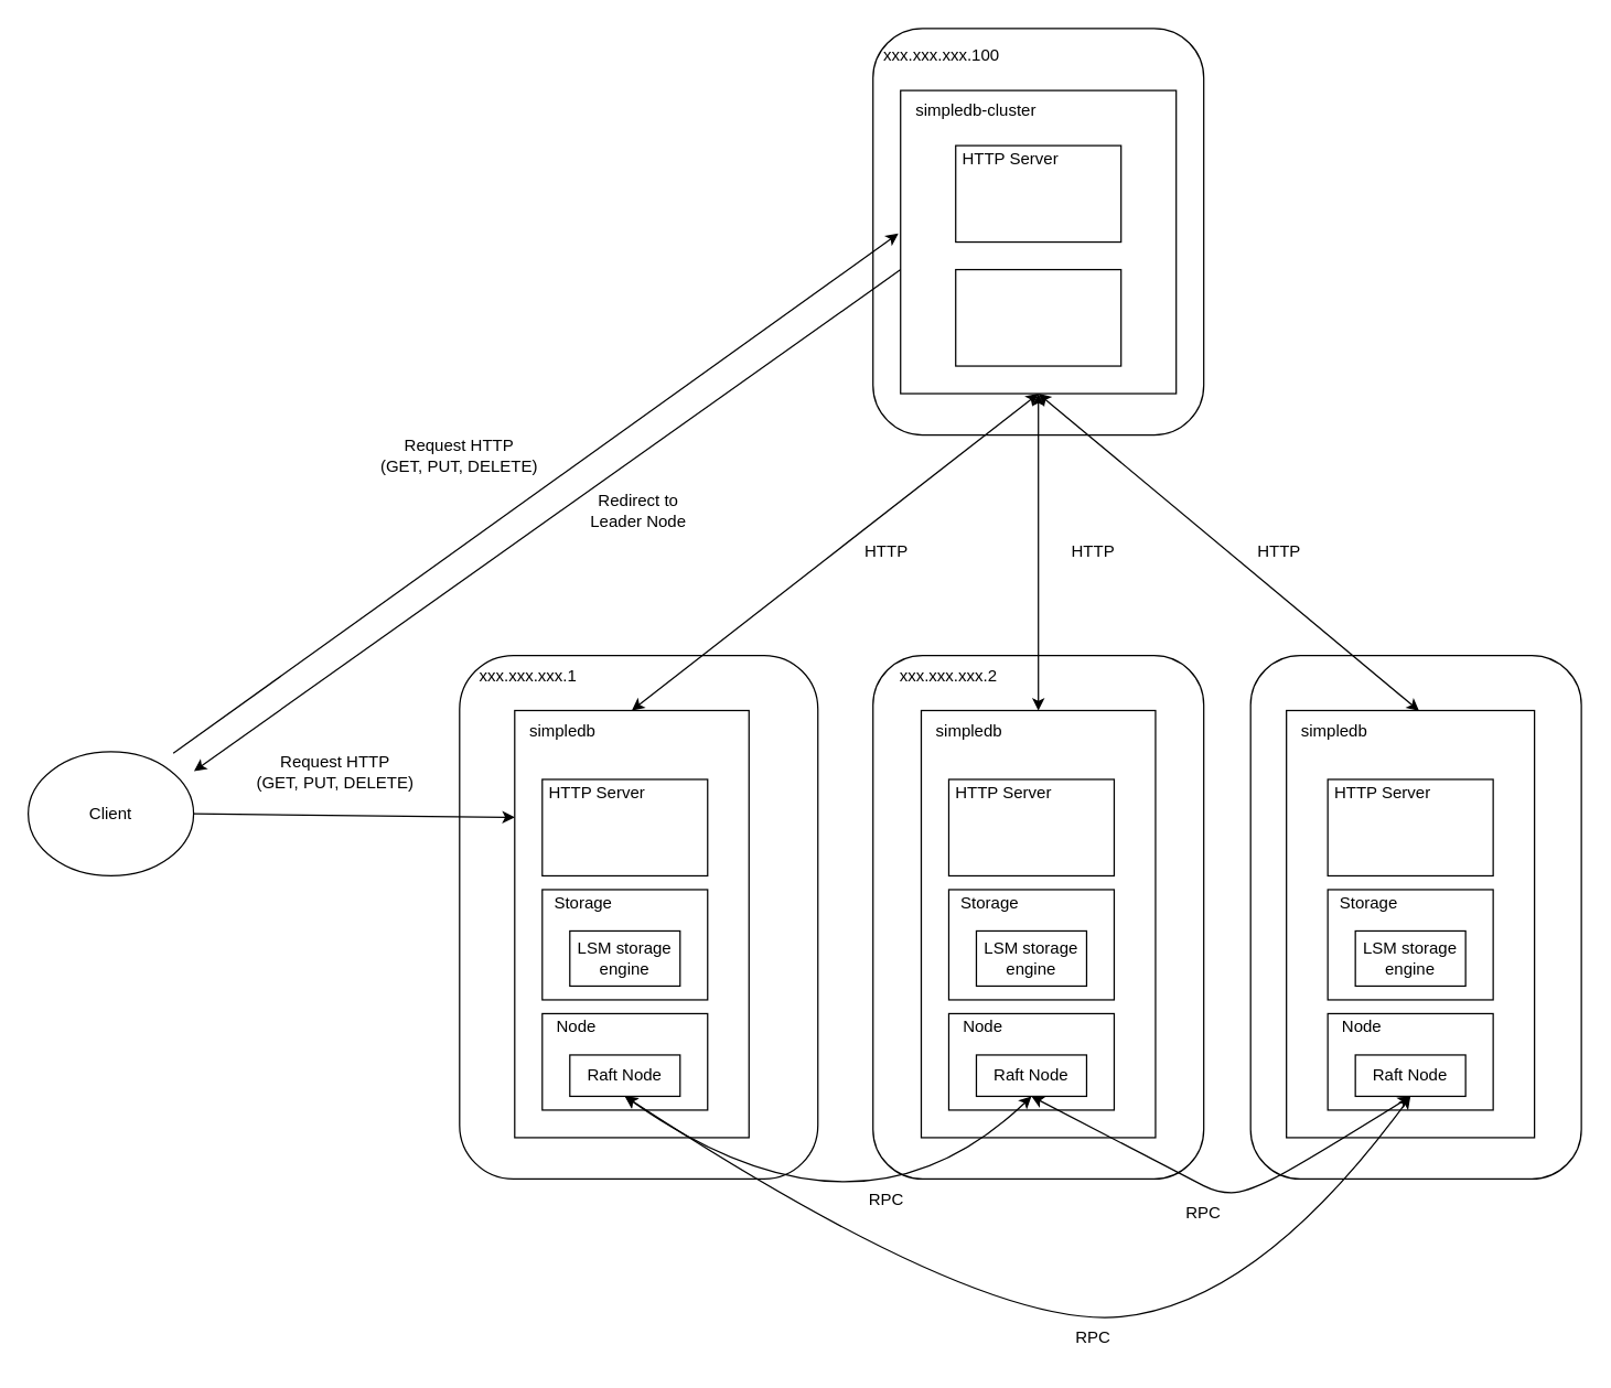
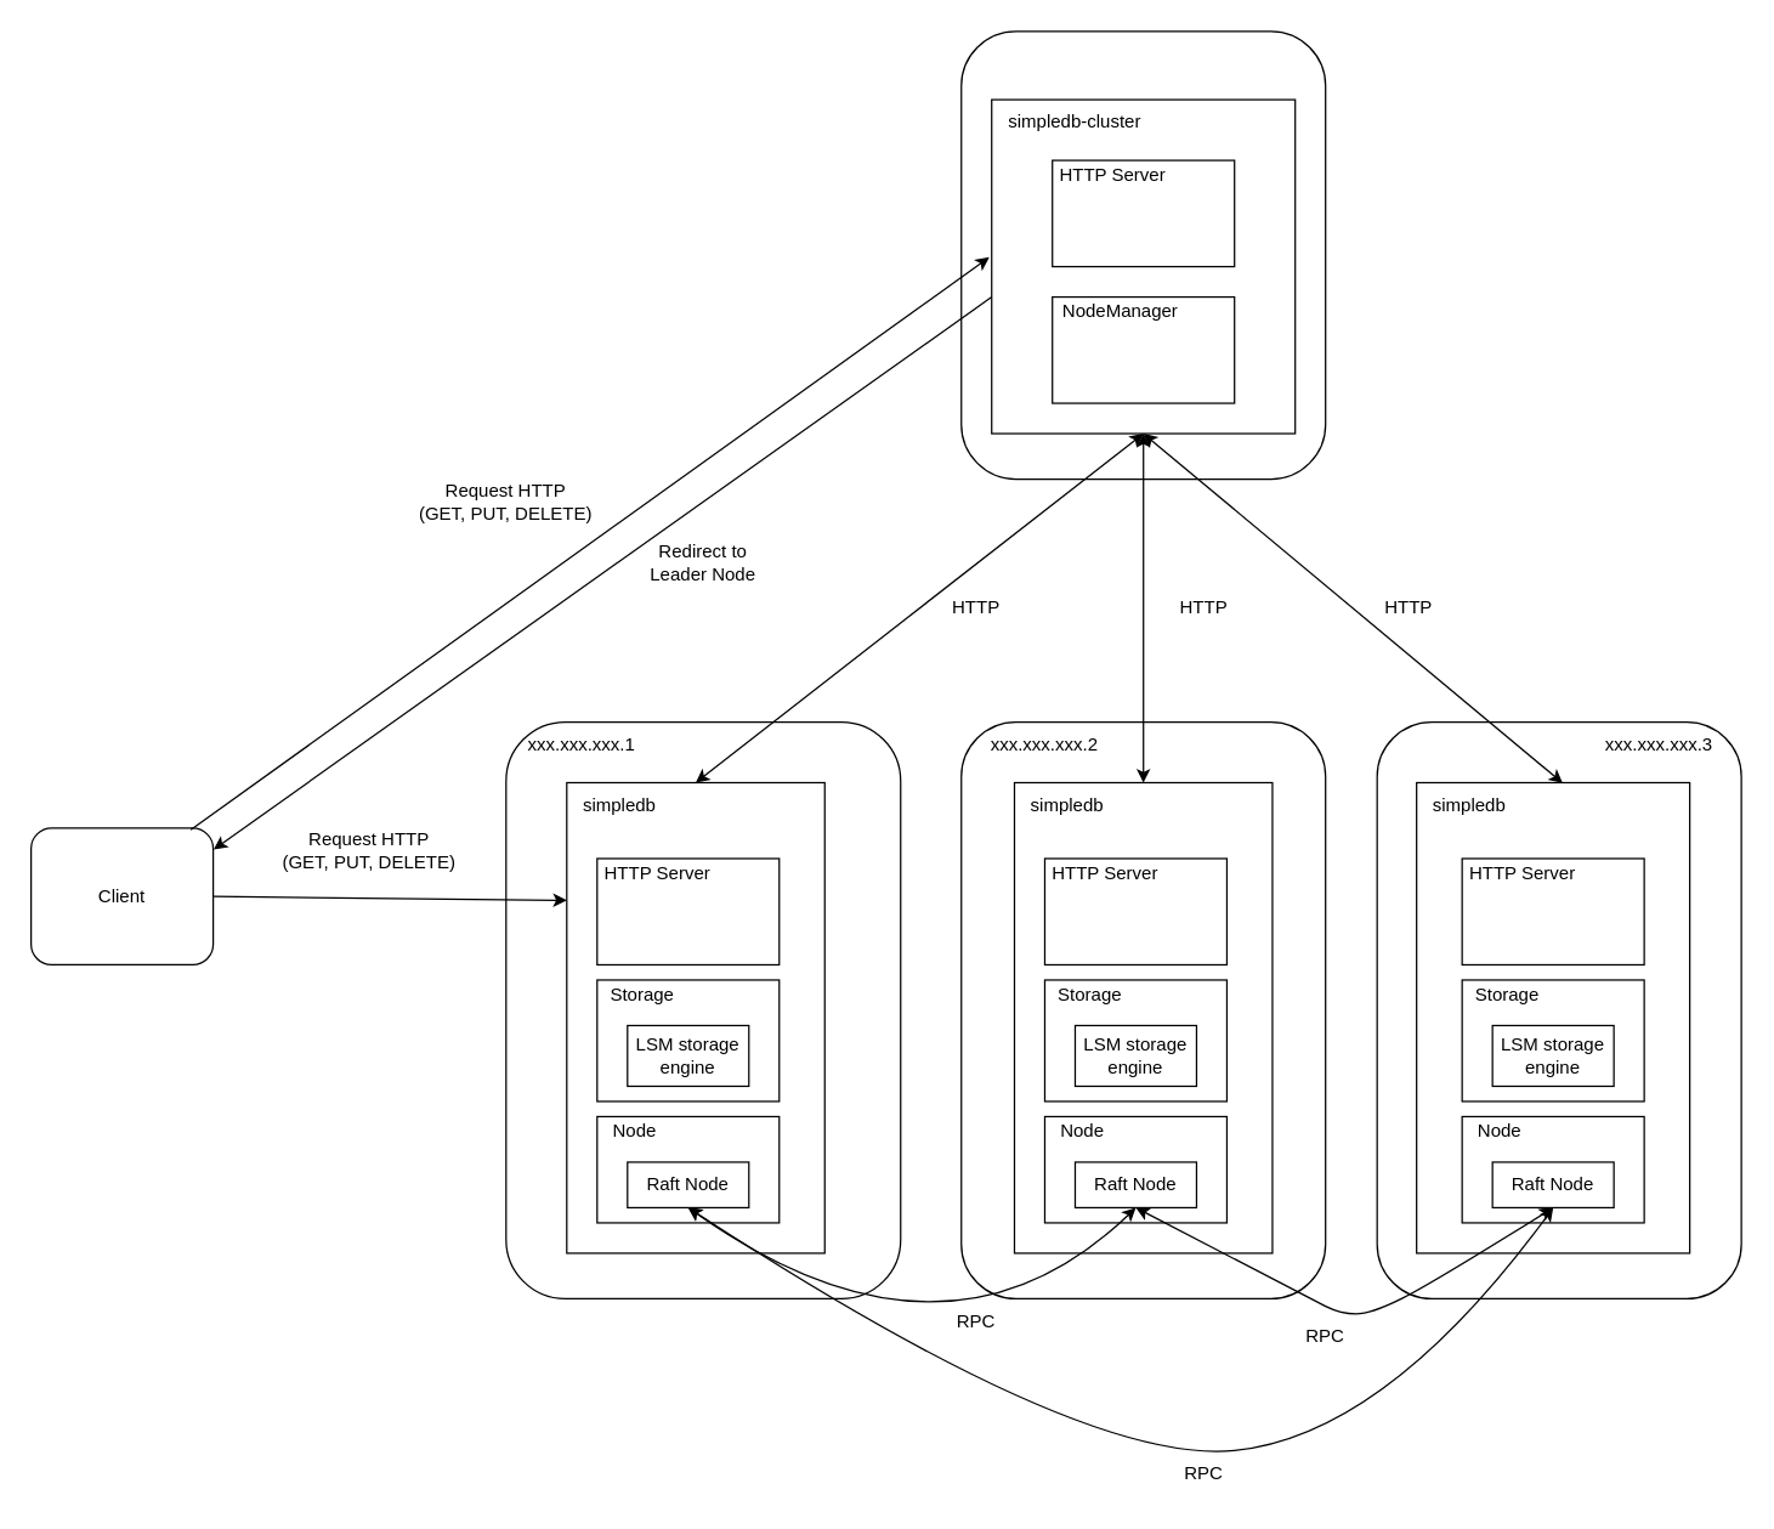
  <mxCell id="0" />
  <mxCell id="1" parent="0" />
  <mxCell id="2" value="" style="rounded=1;whiteSpace=wrap;html=1;" parent="1" vertex="1"><mxGeometry x="633" y="20" width="240" height="295" as="geometry" /></mxCell>
  <mxCell id="3" value="" style="rounded=1;whiteSpace=wrap;html=1;" parent="1" vertex="1"><mxGeometry x="907" y="475" width="240" height="380" as="geometry" /></mxCell>
  <mxCell id="4" value="" style="rounded=1;whiteSpace=wrap;html=1;" parent="1" vertex="1"><mxGeometry x="633" y="475" width="240" height="380" as="geometry" /></mxCell>
  <mxCell id="5" value="" style="rounded=1;whiteSpace=wrap;html=1;" parent="1" vertex="1"><mxGeometry x="333" y="475" width="260" height="380" as="geometry" /></mxCell>
  <mxCell id="6" value="" style="rounded=0;whiteSpace=wrap;html=1;" parent="1" vertex="1"><mxGeometry x="653" y="65" width="200" height="220" as="geometry" /></mxCell>
  <mxCell id="7" value="simpledb-cluster" style="text;html=1;strokeColor=none;fillColor=none;align=center;verticalAlign=middle;whiteSpace=wrap;rounded=0;" parent="1" vertex="1"><mxGeometry x="653" y="65" width="110" height="30" as="geometry" /></mxCell>
  <mxCell id="8" value="" style="rounded=0;whiteSpace=wrap;html=1;" parent="1" vertex="1"><mxGeometry x="373" y="515" width="170" height="310" as="geometry" /></mxCell>
  <mxCell id="9" value="simpledb" style="text;html=1;strokeColor=none;fillColor=none;align=center;verticalAlign=middle;whiteSpace=wrap;rounded=0;" parent="1" vertex="1"><mxGeometry x="353" y="515" width="110" height="30" as="geometry" /></mxCell>
  <mxCell id="10" value="" style="rounded=0;whiteSpace=wrap;html=1;" parent="1" vertex="1"><mxGeometry x="933" y="515" width="180" height="310" as="geometry" /></mxCell>
  <mxCell id="11" value="simpledb" style="text;html=1;strokeColor=none;fillColor=none;align=center;verticalAlign=middle;whiteSpace=wrap;rounded=0;" parent="1" vertex="1"><mxGeometry x="913" y="515" width="110" height="30" as="geometry" /></mxCell>
  <mxCell id="12" value="" style="rounded=0;whiteSpace=wrap;html=1;" parent="1" vertex="1"><mxGeometry x="668" y="515" width="170" height="310" as="geometry" /></mxCell>
  <mxCell id="13" value="simpledb" style="text;html=1;strokeColor=none;fillColor=none;align=center;verticalAlign=middle;whiteSpace=wrap;rounded=0;" parent="1" vertex="1"><mxGeometry x="648" y="515" width="110" height="30" as="geometry" /></mxCell>
  <mxCell id="14" value="" style="endArrow=classic;startArrow=classic;html=1;entryX=0.5;entryY=1;entryDx=0;entryDy=0;exitX=0.5;exitY=0;exitDx=0;exitDy=0;" parent="1" source="8" target="6" edge="1"><mxGeometry width="50" height="50" relative="1" as="geometry"><mxPoint x="1093" y="345" as="sourcePoint" /><mxPoint x="1143" y="295" as="targetPoint" /></mxGeometry></mxCell>
  <mxCell id="15" value="" style="endArrow=classic;startArrow=classic;html=1;entryX=0.5;entryY=1;entryDx=0;entryDy=0;exitX=0.5;exitY=0;exitDx=0;exitDy=0;" parent="1" source="12" target="6" edge="1"><mxGeometry width="50" height="50" relative="1" as="geometry"><mxPoint x="473" y="435" as="sourcePoint" /><mxPoint x="763" y="295" as="targetPoint" /></mxGeometry></mxCell>
  <mxCell id="16" value="" style="endArrow=classic;startArrow=classic;html=1;entryX=0.5;entryY=1;entryDx=0;entryDy=0;exitX=0.535;exitY=0.001;exitDx=0;exitDy=0;exitPerimeter=0;" parent="1" source="10" target="6" edge="1"><mxGeometry width="50" height="50" relative="1" as="geometry"><mxPoint x="763" y="435" as="sourcePoint" /><mxPoint x="763" y="295" as="targetPoint" /></mxGeometry></mxCell>
  <mxCell id="17" value="" style="rounded=0;whiteSpace=wrap;html=1;" parent="1" vertex="1"><mxGeometry x="393" y="735" width="120" height="70" as="geometry" /></mxCell>
  <mxCell id="18" value="" style="rounded=0;whiteSpace=wrap;html=1;" parent="1" vertex="1"><mxGeometry x="393" y="645" width="120" height="80" as="geometry" /></mxCell>
  <mxCell id="19" value="Storage" style="text;html=1;strokeColor=none;fillColor=none;align=center;verticalAlign=middle;whiteSpace=wrap;rounded=0;" parent="1" vertex="1"><mxGeometry x="393" y="645" width="60" height="20" as="geometry" /></mxCell>
  <mxCell id="20" value="Node" style="text;html=1;strokeColor=none;fillColor=none;align=center;verticalAlign=middle;whiteSpace=wrap;rounded=0;" parent="1" vertex="1"><mxGeometry x="393" y="735" width="50" height="20" as="geometry" /></mxCell>
  <mxCell id="21" value="Raft Node" style="rounded=0;whiteSpace=wrap;html=1;" parent="1" vertex="1"><mxGeometry x="413" y="765" width="80" height="30" as="geometry" /></mxCell>
  <mxCell id="22" value="LSM storage engine" style="rounded=0;whiteSpace=wrap;html=1;" parent="1" vertex="1"><mxGeometry x="413" y="675" width="80" height="40" as="geometry" /></mxCell>
  <mxCell id="23" value="" style="rounded=0;whiteSpace=wrap;html=1;" parent="1" vertex="1"><mxGeometry x="393" y="565" width="120" height="70" as="geometry" /></mxCell>
  <mxCell id="24" value="HTTP Server" style="text;html=1;strokeColor=none;fillColor=none;align=center;verticalAlign=middle;whiteSpace=wrap;rounded=0;" parent="1" vertex="1"><mxGeometry x="393" y="565" width="80" height="20" as="geometry" /></mxCell>
  <mxCell id="25" value="" style="rounded=0;whiteSpace=wrap;html=1;" parent="1" vertex="1"><mxGeometry x="688" y="735" width="120" height="70" as="geometry" /></mxCell>
  <mxCell id="26" value="" style="rounded=0;whiteSpace=wrap;html=1;" parent="1" vertex="1"><mxGeometry x="688" y="645" width="120" height="80" as="geometry" /></mxCell>
  <mxCell id="27" value="Storage" style="text;html=1;strokeColor=none;fillColor=none;align=center;verticalAlign=middle;whiteSpace=wrap;rounded=0;" parent="1" vertex="1"><mxGeometry x="688" y="645" width="60" height="20" as="geometry" /></mxCell>
  <mxCell id="28" value="Node" style="text;html=1;strokeColor=none;fillColor=none;align=center;verticalAlign=middle;whiteSpace=wrap;rounded=0;" parent="1" vertex="1"><mxGeometry x="688" y="735" width="50" height="20" as="geometry" /></mxCell>
  <mxCell id="29" value="Raft Node" style="rounded=0;whiteSpace=wrap;html=1;" parent="1" vertex="1"><mxGeometry x="708" y="765" width="80" height="30" as="geometry" /></mxCell>
  <mxCell id="30" value="LSM storage engine" style="rounded=0;whiteSpace=wrap;html=1;" parent="1" vertex="1"><mxGeometry x="708" y="675" width="80" height="40" as="geometry" /></mxCell>
  <mxCell id="31" value="" style="rounded=0;whiteSpace=wrap;html=1;" parent="1" vertex="1"><mxGeometry x="688" y="565" width="120" height="70" as="geometry" /></mxCell>
  <mxCell id="32" value="HTTP Server" style="text;html=1;strokeColor=none;fillColor=none;align=center;verticalAlign=middle;whiteSpace=wrap;rounded=0;" parent="1" vertex="1"><mxGeometry x="688" y="565" width="80" height="20" as="geometry" /></mxCell>
  <mxCell id="33" value="" style="rounded=0;whiteSpace=wrap;html=1;" parent="1" vertex="1"><mxGeometry x="963" y="735" width="120" height="70" as="geometry" /></mxCell>
  <mxCell id="34" value="" style="rounded=0;whiteSpace=wrap;html=1;" parent="1" vertex="1"><mxGeometry x="963" y="645" width="120" height="80" as="geometry" /></mxCell>
  <mxCell id="35" value="Storage" style="text;html=1;strokeColor=none;fillColor=none;align=center;verticalAlign=middle;whiteSpace=wrap;rounded=0;" parent="1" vertex="1"><mxGeometry x="963" y="645" width="60" height="20" as="geometry" /></mxCell>
  <mxCell id="36" value="Node" style="text;html=1;strokeColor=none;fillColor=none;align=center;verticalAlign=middle;whiteSpace=wrap;rounded=0;" parent="1" vertex="1"><mxGeometry x="963" y="735" width="50" height="20" as="geometry" /></mxCell>
  <mxCell id="37" value="Raft Node" style="rounded=0;whiteSpace=wrap;html=1;" parent="1" vertex="1"><mxGeometry x="983" y="765" width="80" height="30" as="geometry" /></mxCell>
  <mxCell id="38" value="LSM storage engine" style="rounded=0;whiteSpace=wrap;html=1;" parent="1" vertex="1"><mxGeometry x="983" y="675" width="80" height="40" as="geometry" /></mxCell>
  <mxCell id="39" value="" style="rounded=0;whiteSpace=wrap;html=1;" parent="1" vertex="1"><mxGeometry x="963" y="565" width="120" height="70" as="geometry" /></mxCell>
  <mxCell id="40" value="HTTP Server" style="text;html=1;strokeColor=none;fillColor=none;align=center;verticalAlign=middle;whiteSpace=wrap;rounded=0;" parent="1" vertex="1"><mxGeometry x="963" y="565" width="80" height="20" as="geometry" /></mxCell>
  <mxCell id="41" value="" style="curved=1;startArrow=classic;endArrow=classic;html=1;exitX=0.5;exitY=1;exitDx=0;exitDy=0;entryX=0.5;entryY=1;entryDx=0;entryDy=0;" parent="1" source="29" target="37" edge="1"><mxGeometry width="50" height="50" relative="1" as="geometry"><mxPoint x="753" y="715" as="sourcePoint" /><mxPoint x="1013" y="715" as="targetPoint" /><Array as="points"><mxPoint x="863" y="855" /><mxPoint x="883" y="865" /><mxPoint x="903" y="865" /><mxPoint x="943" y="845" /></Array></mxGeometry></mxCell>
  <mxCell id="42" value="" style="curved=1;startArrow=classic;endArrow=classic;html=1;entryX=0.5;entryY=1;entryDx=0;entryDy=0;exitX=0.5;exitY=1;exitDx=0;exitDy=0;" parent="1" source="21" target="29" edge="1"><mxGeometry width="50" height="50" relative="1" as="geometry"><mxPoint x="453" y="805" as="sourcePoint" /><mxPoint x="753" y="715" as="targetPoint" /><Array as="points"><mxPoint x="623" y="915" /></Array></mxGeometry></mxCell>
  <mxCell id="43" value="" style="curved=1;startArrow=classic;endArrow=classic;html=1;exitX=0.5;exitY=1;exitDx=0;exitDy=0;entryX=0.5;entryY=1;entryDx=0;entryDy=0;" parent="1" source="21" target="37" edge="1"><mxGeometry width="50" height="50" relative="1" as="geometry"><mxPoint x="503" y="825" as="sourcePoint" /><mxPoint x="1013" y="715" as="targetPoint" /><Array as="points"><mxPoint x="713" y="965" /><mxPoint x="913" y="945" /></Array></mxGeometry></mxCell>
  <mxCell id="44" value="" style="rounded=0;whiteSpace=wrap;html=1;" parent="1" vertex="1"><mxGeometry x="693" y="105" width="120" height="70" as="geometry" /></mxCell>
  <mxCell id="45" value="HTTP Server" style="text;html=1;strokeColor=none;fillColor=none;align=center;verticalAlign=middle;whiteSpace=wrap;rounded=0;" parent="1" vertex="1"><mxGeometry x="693" y="105" width="80" height="20" as="geometry" /></mxCell>
  <mxCell id="46" value="" style="rounded=0;whiteSpace=wrap;html=1;" parent="1" vertex="1"><mxGeometry x="693" y="195" width="120" height="70" as="geometry" /></mxCell>
- <mxCell id="48" value="Client" style="ellipse;whiteSpace=wrap;html=1;" parent="1" vertex="1"><mxGeometry x="20" y="545" width="120" height="90" as="geometry" /></mxCell>
+ <mxCell id="47" value="NodeManager" style="text;html=1;strokeColor=none;fillColor=none;align=center;verticalAlign=middle;whiteSpace=wrap;rounded=0;" parent="1" vertex="1"><mxGeometry x="693" y="195" width="90" height="20" as="geometry" /></mxCell>
+ <mxCell id="48" value="Client" style="rounded=1;whiteSpace=wrap;html=1;" parent="1" vertex="1"><mxGeometry x="20" y="545" width="120" height="90" as="geometry" /></mxCell>
  <mxCell id="49" value="" style="endArrow=classic;html=1;exitX=1;exitY=0.5;exitDx=0;exitDy=0;entryX=0;entryY=0.25;entryDx=0;entryDy=0;" parent="1" source="48" target="8" edge="1"><mxGeometry width="50" height="50" relative="1" as="geometry"><mxPoint x="150" y="610" as="sourcePoint" /><mxPoint x="663" y="185" as="targetPoint" /></mxGeometry></mxCell>
  <mxCell id="50" value="Request HTTP&lt;br&gt;(GET, PUT, DELETE)" style="text;html=1;strokeColor=none;fillColor=none;align=center;verticalAlign=middle;whiteSpace=wrap;rounded=0;" parent="1" vertex="1"><mxGeometry x="273" y="315" width="120" height="30" as="geometry" /></mxCell>
  <mxCell id="51" value="Redirect to&lt;br&gt;Leader Node" style="text;html=1;strokeColor=none;fillColor=none;align=center;verticalAlign=middle;whiteSpace=wrap;rounded=0;" parent="1" vertex="1"><mxGeometry x="398" y="355" width="130" height="30" as="geometry" /></mxCell>
  <mxCell id="52" value="" style="endArrow=classic;html=1;entryX=-0.008;entryY=0.472;entryDx=0;entryDy=0;entryPerimeter=0;exitX=0.877;exitY=0.011;exitDx=0;exitDy=0;exitPerimeter=0;" parent="1" source="48" target="6" edge="1"><mxGeometry width="50" height="50" relative="1" as="geometry"><mxPoint x="123" y="525" as="sourcePoint" /><mxPoint x="763" y="515" as="targetPoint" /></mxGeometry></mxCell>
  <mxCell id="53" value="" style="endArrow=classic;html=1;exitX=0;exitY=0.591;exitDx=0;exitDy=0;exitPerimeter=0;entryX=1.002;entryY=0.156;entryDx=0;entryDy=0;entryPerimeter=0;" parent="1" source="6" target="48" edge="1"><mxGeometry width="50" height="50" relative="1" as="geometry"><mxPoint x="483" y="365" as="sourcePoint" /><mxPoint x="143" y="575" as="targetPoint" /></mxGeometry></mxCell>
  <mxCell id="54" value="RPC" style="text;html=1;strokeColor=none;fillColor=none;align=center;verticalAlign=middle;whiteSpace=wrap;rounded=0;" parent="1" vertex="1"><mxGeometry x="733" y="955" width="120" height="30" as="geometry" /></mxCell>
  <mxCell id="55" value="RPC" style="text;html=1;strokeColor=none;fillColor=none;align=center;verticalAlign=middle;whiteSpace=wrap;rounded=0;" parent="1" vertex="1"><mxGeometry x="583" y="855" width="120" height="30" as="geometry" /></mxCell>
  <mxCell id="56" value="RPC" style="text;html=1;strokeColor=none;fillColor=none;align=center;verticalAlign=middle;whiteSpace=wrap;rounded=0;" parent="1" vertex="1"><mxGeometry x="813" y="865" width="120" height="30" as="geometry" /></mxCell>
  <mxCell id="57" value="HTTP" style="text;html=1;strokeColor=none;fillColor=none;align=center;verticalAlign=middle;whiteSpace=wrap;rounded=0;" parent="1" vertex="1"><mxGeometry x="868" y="385" width="120" height="30" as="geometry" /></mxCell>
  <mxCell id="58" value="HTTP" style="text;html=1;strokeColor=none;fillColor=none;align=center;verticalAlign=middle;whiteSpace=wrap;rounded=0;" parent="1" vertex="1"><mxGeometry x="733" y="385" width="120" height="30" as="geometry" /></mxCell>
  <mxCell id="59" value="HTTP" style="text;html=1;strokeColor=none;fillColor=none;align=center;verticalAlign=middle;whiteSpace=wrap;rounded=0;" parent="1" vertex="1"><mxGeometry x="583" y="385" width="120" height="30" as="geometry" /></mxCell>
  <mxCell id="60" value="xxx.xxx.xxx.1" style="text;html=1;strokeColor=none;fillColor=none;align=center;verticalAlign=middle;whiteSpace=wrap;rounded=0;" parent="1" vertex="1"><mxGeometry x="353" y="475" width="60" height="30" as="geometry" /></mxCell>
  <mxCell id="61" value="xxx.xxx.xxx.2" style="text;html=1;strokeColor=none;fillColor=none;align=center;verticalAlign=middle;whiteSpace=wrap;rounded=0;" parent="1" vertex="1"><mxGeometry x="658" y="475" width="60" height="30" as="geometry" /></mxCell>
- <mxCell id="63" value="xxx.xxx.xxx.100" style="text;html=1;strokeColor=none;fillColor=none;align=center;verticalAlign=middle;whiteSpace=wrap;rounded=0;" parent="1" vertex="1"><mxGeometry x="653" y="25" width="60" height="30" as="geometry" /></mxCell>
+ <mxCell id="62" value="xxx.xxx.xxx.3" style="text;html=1;strokeColor=none;fillColor=none;align=center;verticalAlign=middle;whiteSpace=wrap;rounded=0;" parent="1" vertex="1"><mxGeometry x="1063" y="475" width="60" height="30" as="geometry" /></mxCell>
  <mxCell id="64" value="Request HTTP&lt;br&gt;(GET, PUT, DELETE)" style="text;html=1;strokeColor=none;fillColor=none;align=center;verticalAlign=middle;whiteSpace=wrap;rounded=0;" vertex="1" parent="1"><mxGeometry x="183" y="545" width="120" height="30" as="geometry" /></mxCell>
